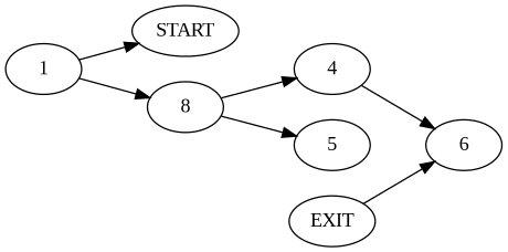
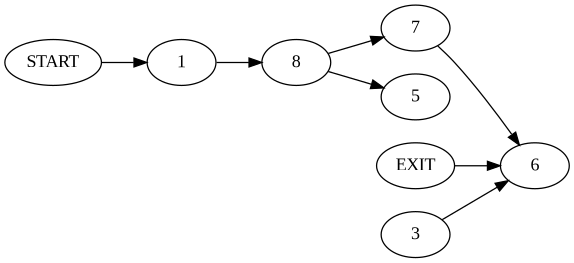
  digraph {
    fontname="Liberation Serif"
    rankdir=LR
    node [fontname="Liberation Serif"]
    edge [fontname="Liberation Serif"]
    n1 [label=START]
    1
    n3 [label=8]
    n4 [label=EXIT]
    6
-   4
+   4 [label=7]
    5
-   1 -> n1
+   3
+   n1 -> 1
    1 -> n3
    n3 -> 4
    n3 -> 5
    n4 -> 6
    4 -> 6
+   3 -> 6
  }
